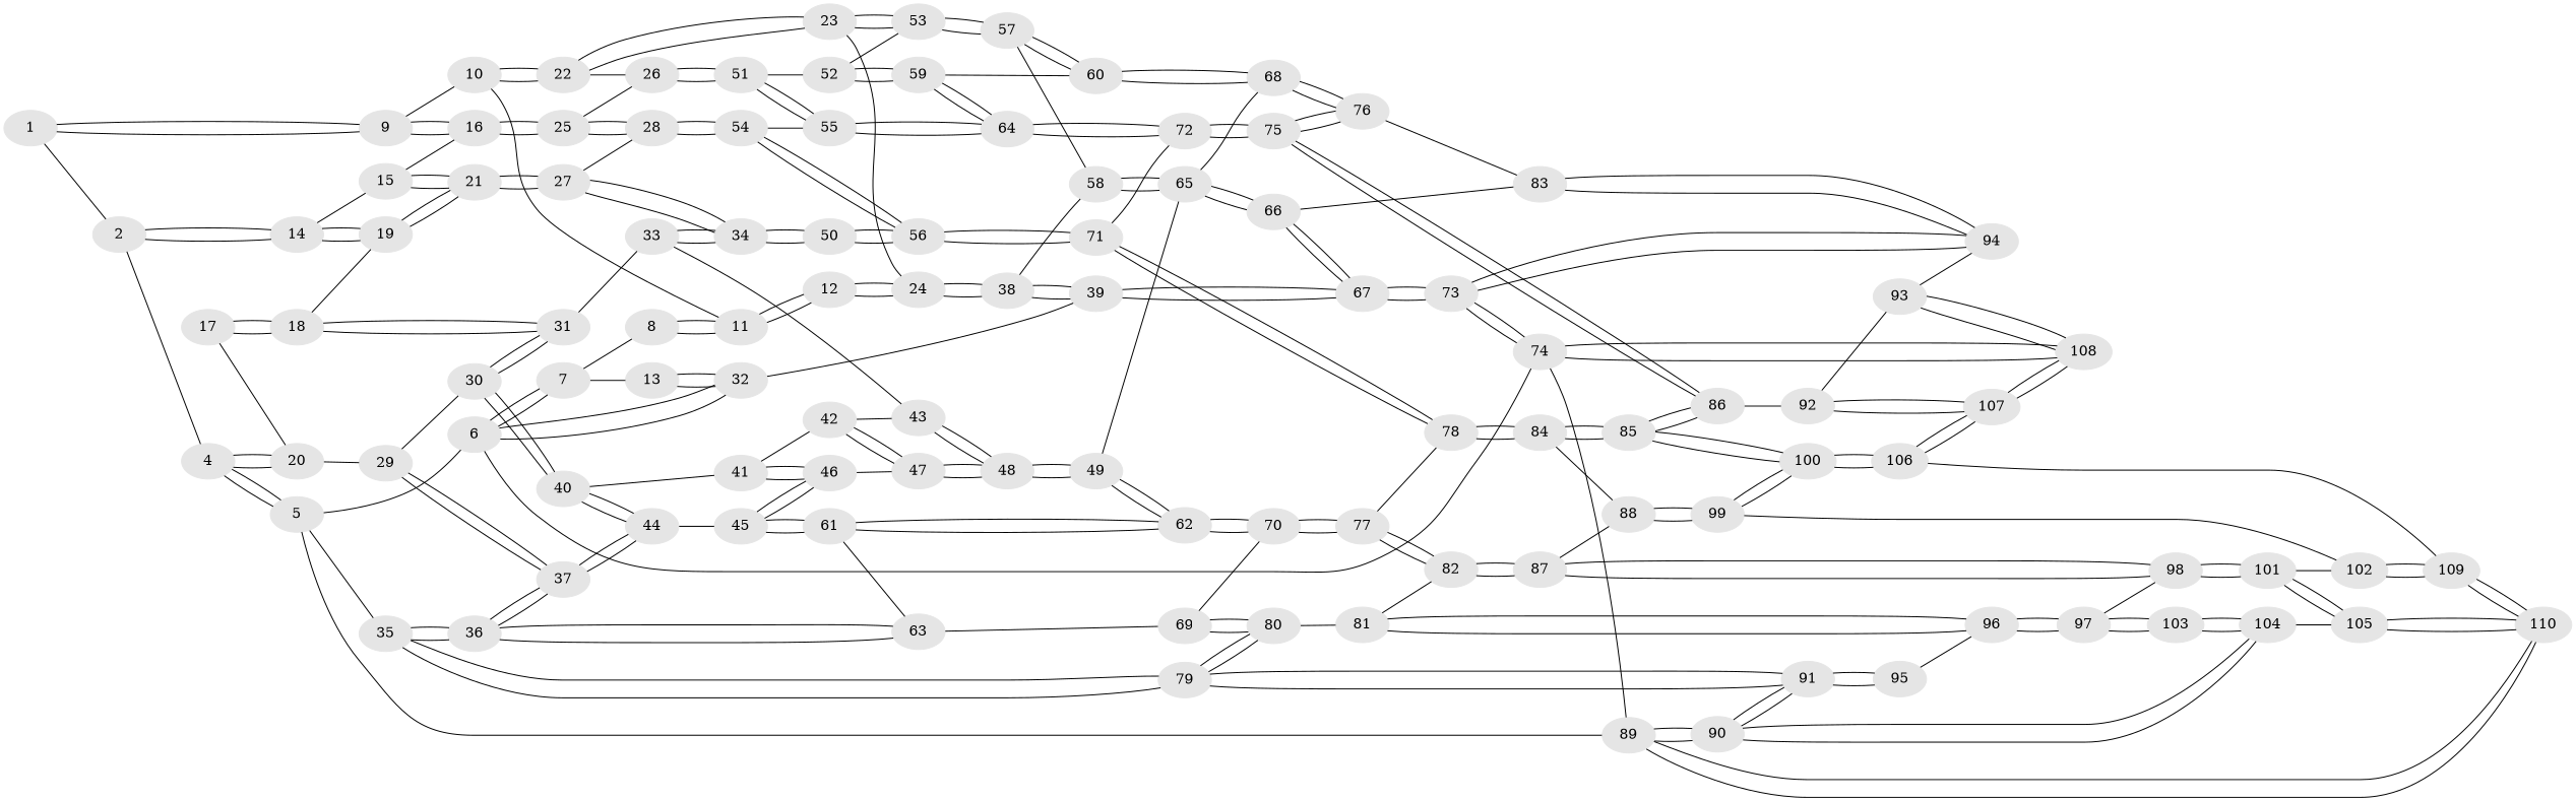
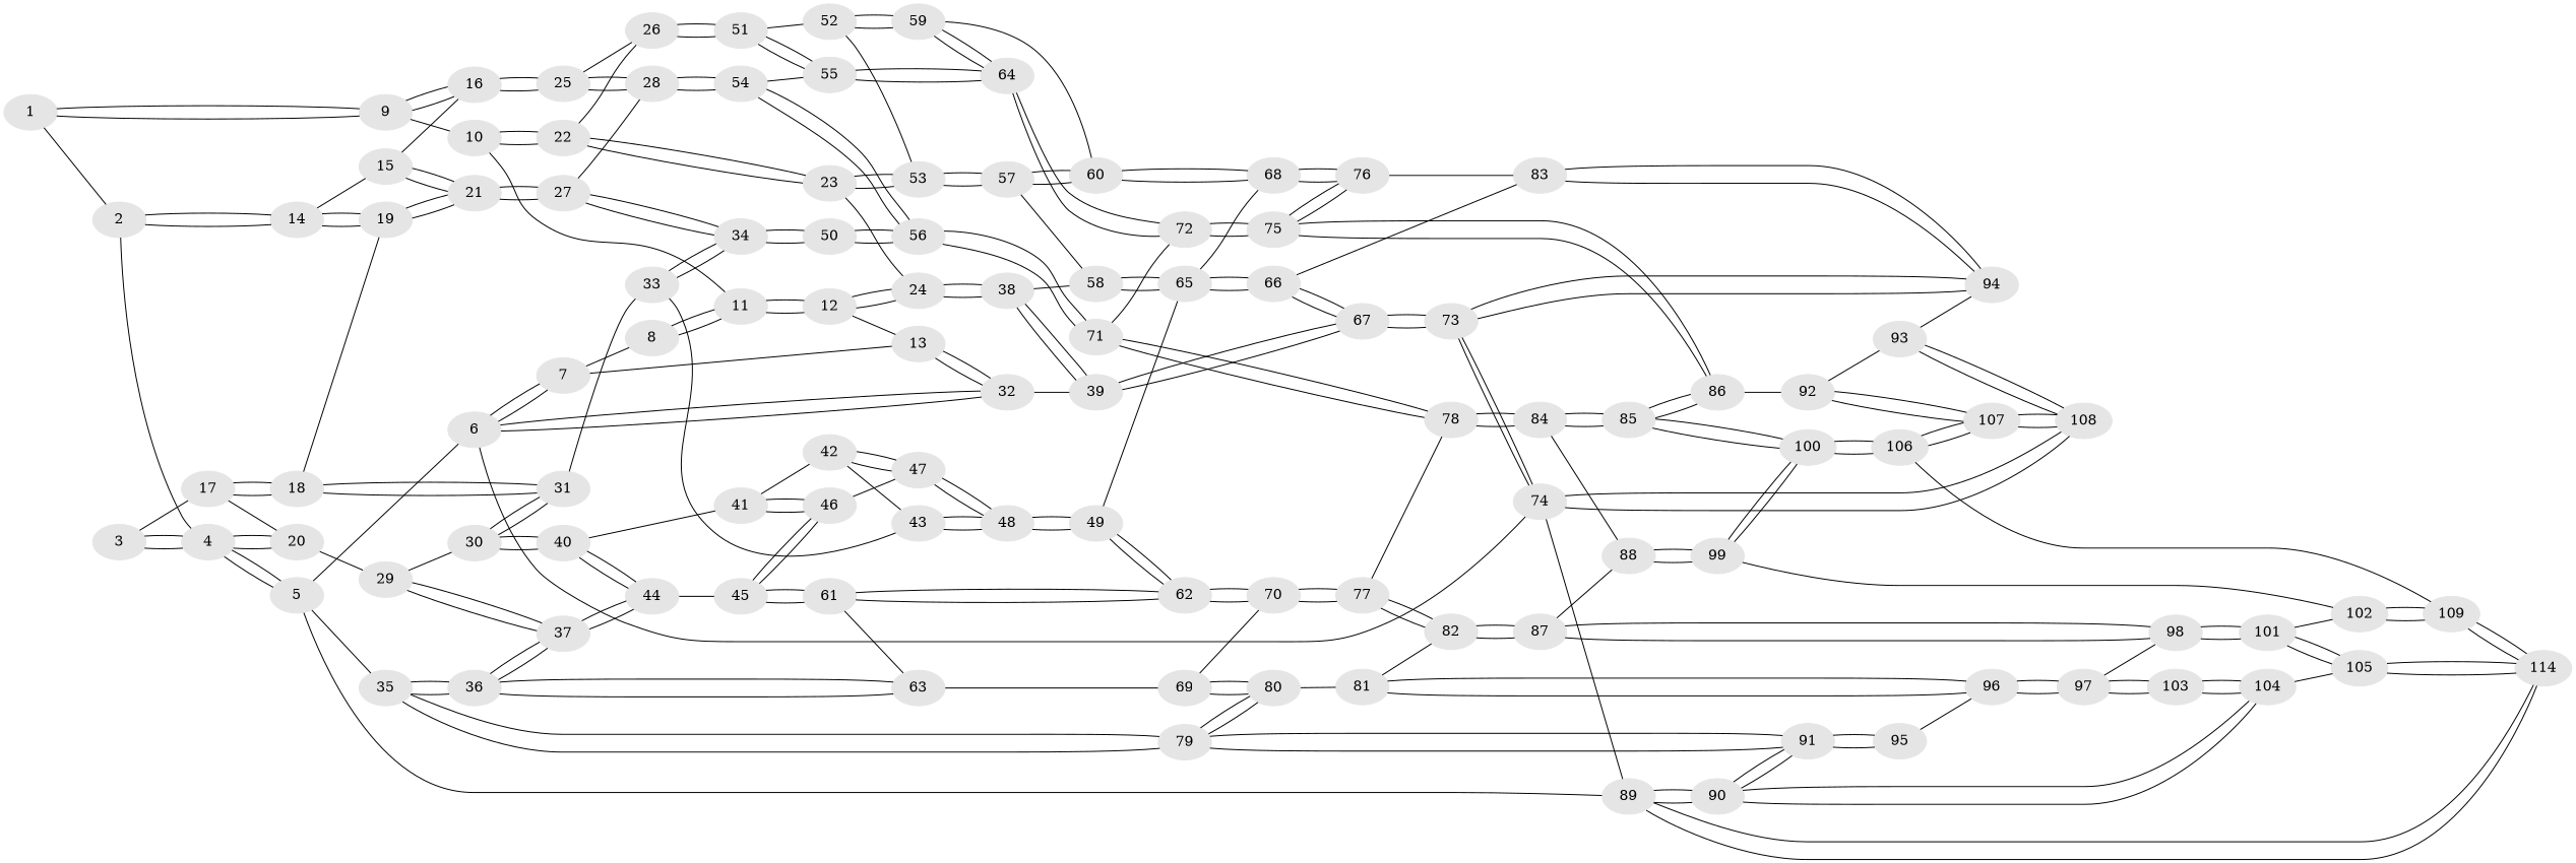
  graph {
    rankdir=LR
    node [color=gray90 style=filled]
    1
    2
    9
    14
    4
    10
    16
+   3
    17
    15
    19
    5
    20
    18
    6
    35
    89
    29
    7
    32
    74
    36
    79
    90
-   110
+   110 [label=114]
    8
    13
    39
    108
    11
    12
    22
    25
    23
    26
    24
    38
    21
    27
    28
    31
    33
    30
    37
    34
    53
    51
    57
    58
    54
    52
    55
    50
    56
    40
    44
    41
    43
    67
    48
    63
    80
    91
    69
    45
    65
    73
    42
    46
    47
    49
    61
    62
    70
    71
    59
    64
    60
    72
    78
    68
    66
    76
    77
    75
    83
    94
    81
    82
    84
    86
    92
    87
    85
    88
    95
    96
    97
    98
    100
    99
    106
    93
    107
    101
    102
    104
    105
    103
    109
    1 -- 2
    1 -- 9
    1 -- 9
    2 -- 14
    2 -- 14
    2 -- 4
    9 -- 10
    9 -- 16
    9 -- 16
    14 -- 15
    14 -- 19
    14 -- 19
    4 -- 5
    4 -- 5
    4 -- 20
    4 -- 20
    10 -- 11
    10 -- 22
    10 -- 22
    16 -- 25
    16 -- 25
+   3 -- 4
+   3 -- 4
+   3 -- 17
    17 -- 20
    17 -- 18
    17 -- 18
    15 -- 16
    15 -- 21
    15 -- 21
    19 -- 21
    19 -- 21
    5 -- 6
    5 -- 35
    5 -- 89
    20 -- 29
    18 -- 19
    18 -- 31
    18 -- 31
    6 -- 7
    6 -- 7
    6 -- 32
    6 -- 32
    6 -- 74
    35 -- 36
    35 -- 36
    35 -- 79
    35 -- 79
    89 -- 90
    89 -- 90
    89 -- 110
    89 -- 110
    29 -- 30
    29 -- 37
    29 -- 37
    7 -- 8
    7 -- 13
    32 -- 39
    74 -- 89
    74 -- 108
    74 -- 108
    36 -- 37
    36 -- 37
    36 -- 63
    36 -- 63
    79 -- 80
    79 -- 80
    79 -- 91
    79 -- 91
    90 -- 91
    90 -- 91
    90 -- 104
    90 -- 104
    8 -- 11
    8 -- 11
    13 -- 32
    13 -- 32
    39 -- 67
    39 -- 67
    11 -- 12
    11 -- 12
+   12 -- 13
    12 -- 24
    12 -- 24
    22 -- 23
    22 -- 23
    22 -- 26
    25 -- 26
    25 -- 28
    25 -- 28
    23 -- 24
    23 -- 53
    23 -- 53
    26 -- 51
    26 -- 51
    24 -- 38
    24 -- 38
    38 -- 39
    38 -- 39
    38 -- 58
    21 -- 27
    21 -- 27
    27 -- 28
    27 -- 34
    27 -- 34
    28 -- 54
    28 -- 54
    31 -- 33
    33 -- 34
    33 -- 34
    33 -- 43
    30 -- 31
    30 -- 31
    30 -- 40
    30 -- 40
    37 -- 44
    37 -- 44
    34 -- 50
    34 -- 50
    53 -- 57
    53 -- 57
    51 -- 52
    51 -- 55
    51 -- 55
    57 -- 58
    57 -- 60
    57 -- 60
    58 -- 65
    58 -- 65
    54 -- 55
    54 -- 56
    54 -- 56
    52 -- 53
    52 -- 59
    52 -- 59
    55 -- 64
    55 -- 64
    50 -- 56
    50 -- 56
    56 -- 71
    56 -- 71
    40 -- 44
    40 -- 44
    40 -- 41
    44 -- 45
    41 -- 42
    41 -- 46
    41 -- 46
    43 -- 48
    43 -- 48
    67 -- 73
    67 -- 73
    48 -- 49
    48 -- 49
    63 -- 69
    80 -- 81
    91 -- 95
    91 -- 95
    69 -- 80
    69 -- 80
    69 -- 70
    45 -- 46
    45 -- 46
    45 -- 61
    45 -- 61
    65 -- 68
    65 -- 66
    65 -- 66
    73 -- 74
    73 -- 74
    73 -- 94
    73 -- 94
    42 -- 43
    42 -- 47
    42 -- 47
    46 -- 47
    47 -- 48
    47 -- 48
    49 -- 65
    49 -- 62
    49 -- 62
    61 -- 63
    61 -- 62
    61 -- 62
    62 -- 70
    62 -- 70
    70 -- 77
    70 -- 77
    71 -- 72
    71 -- 78
    71 -- 78
    59 -- 64
    59 -- 64
    59 -- 60
    64 -- 72
    64 -- 72
    60 -- 68
    60 -- 68
    72 -- 75
    72 -- 75
    78 -- 84
    78 -- 84
    68 -- 76
    68 -- 76
    66 -- 67
    66 -- 67
    66 -- 83
    76 -- 83
    77 -- 78
    77 -- 82
    77 -- 82
    75 -- 76
    75 -- 76
    75 -- 86
    75 -- 86
    83 -- 94
    83 -- 94
    81 -- 82
    81 -- 96
    81 -- 96
    82 -- 87
    82 -- 87
    84 -- 85
    84 -- 85
    84 -- 88
    86 -- 92
    92 -- 93
    92 -- 107
    92 -- 107
    87 -- 88
    87 -- 98
    87 -- 98
    85 -- 86
    85 -- 86
    85 -- 100
    85 -- 100
    88 -- 99
    88 -- 99
    95 -- 96
    96 -- 97
    96 -- 97
    97 -- 98
    97 -- 103
    97 -- 103
    98 -- 101
    98 -- 101
    100 -- 106
    100 -- 106
    99 -- 100
    99 -- 100
    99 -- 102
    106 -- 107
    106 -- 107
    106 -- 109
    93 -- 108
    93 -- 108
    93 -- 94
    107 -- 108
    107 -- 108
    101 -- 102
    101 -- 105
    101 -- 105
    102 -- 109
    102 -- 109
    104 -- 105
    105 -- 110
    105 -- 110
    103 -- 104
    103 -- 104
    109 -- 110
    109 -- 110
  }
